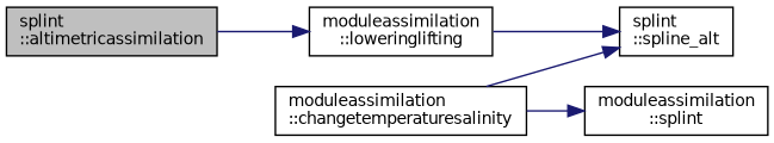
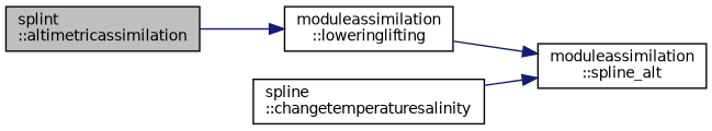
  digraph {
    rankdir=LR
    node [color=black fillcolor=white fontname=Helvetica fontsize=10 shape=record style=filled]
    edge [color=midnightblue fontname=Helvetica fontsize=10 labelfontname=Helvetica labelfontsize=10 style=solid]
    n1 [fillcolor=grey75 fontcolor=black height=0.2 label="splint\l::altimetricassimilation" width=0.4]
    n2 [height=0.2 label="moduleassimilation\l::loweringlifting" width=0.4]
-   n3 [height=0.2 label="splint\l::spline_alt" width=0.4]
-   n4 [height=0.2 label="moduleassimilation\l::changetemperaturesalinity" width=0.4]
-   n5 [height=0.2 label="moduleassimilation\l::splint" width=0.4]
+   n3 [height=0.2 label="moduleassimilation\l::spline_alt" width=0.4]
+   n4 [height=0.2 label="spline\l::changetemperaturesalinity" width=0.4]
    n1 -> n2
    n2 -> n3
    n4 -> n3
-   n4 -> n5
  }
